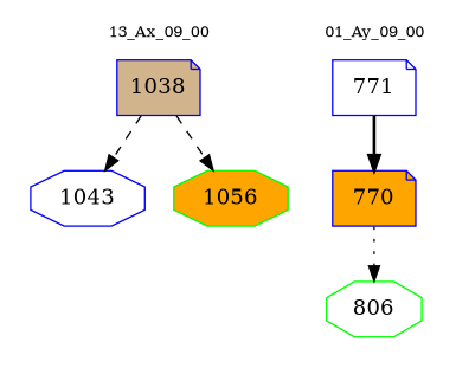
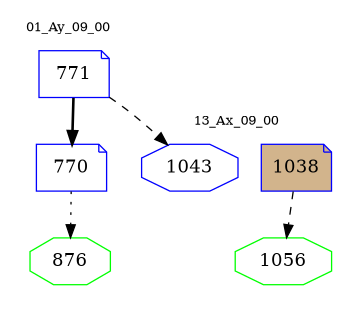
  digraph {
    node [color=blue fillcolor=white shape=note style=filled]
    edge [color=black style=dashed]
    n1 [fillcolor=tan label=1038]
    n2 [label=1043 shape=octagon]
-   n3 [color=green fillcolor=orange label=1056 shape=octagon]
-   n4 [fillcolor=orange label=770]
+   n3 [color=green label=1056 shape=octagon]
+   n4 [label=770]
    n5 [label=771]
-   n6 [color=green label=806 shape=octagon]
+   n6 [color=green label=876 shape=octagon]
    subgraph cluster_1 {
      color=white
      fontsize=10
      label="13_Ax_09_00"
      n1
      n2
      n3
    }
    subgraph cluster_2 {
      color=white
      fontsize=10
      label="01_Ay_09_00"
      n4
      n5
      n6
    }
-   n1 -> n2
+   n5 -> n2
    n1 -> n3
    n4 -> n6 [style=dotted]
    n5 -> n4 [style=bold]
  }
